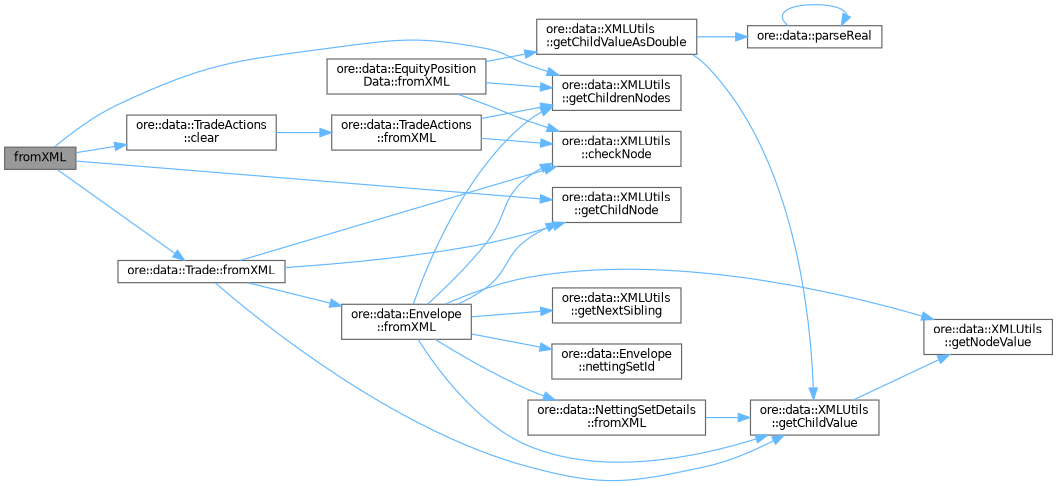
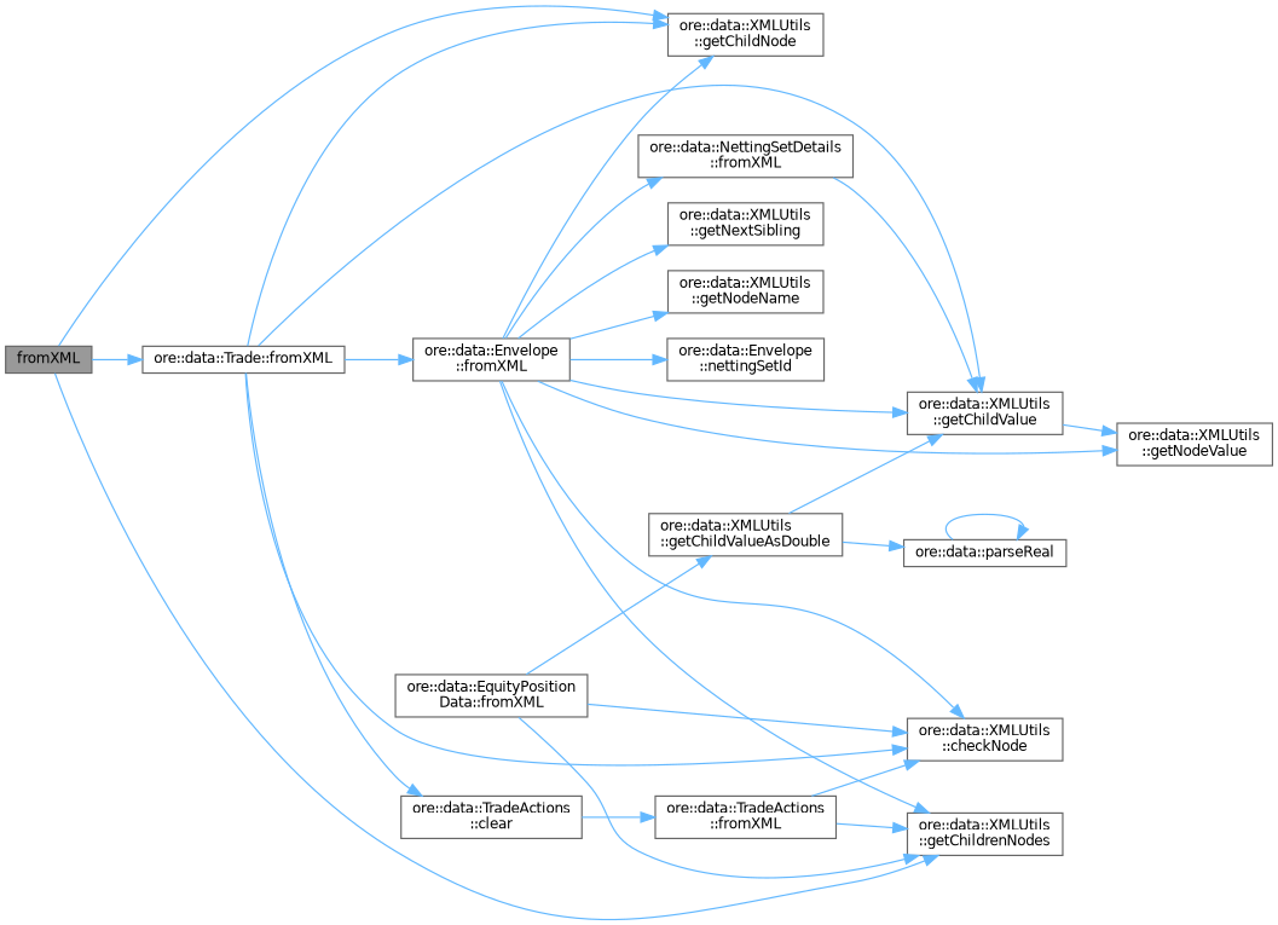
  digraph {
    rankdir=LR
    node [color=grey40 fillcolor=white fontname=Helvetica fontsize=10 shape=box style=filled]
    edge [color=steelblue1 fontname=Helvetica fontsize=10 labelfontname=Helvetica labelfontsize=10 style=solid]
    n1 [color=gray40 fillcolor=grey60 fontcolor=black height=0.2 label=fromXML width=0.4]
    n2 [height=0.2 label="ore::data::Trade::fromXML" width=0.4]
    n3 [height=0.2 label="ore::data::XMLUtils\l::getChildNode" width=0.4]
    n4 [height=0.2 label="ore::data::XMLUtils\l::getChildrenNodes" width=0.4]
    n5 [height=0.2 label="ore::data::EquityPosition\lData::fromXML" width=0.4]
    n6 [height=0.2 label="ore::data::XMLUtils\l::checkNode" width=0.4]
    n7 [height=0.2 label="ore::data::XMLUtils\l::getChildValueAsDouble" width=0.4]
    n8 [height=0.2 label="ore::data::XMLUtils\l::getChildValue" width=0.4]
    n9 [height=0.2 label="ore::data::TradeActions\l::clear" width=0.4]
    n10 [height=0.2 label="ore::data::Envelope\l::fromXML" width=0.4]
    n11 [height=0.2 label="ore::data::parseReal" width=0.4]
    n12 [height=0.2 label="ore::data::XMLUtils\l::getNodeValue" width=0.4]
    n13 [height=0.2 label="ore::data::TradeActions\l::fromXML" width=0.4]
    n14 [height=0.2 label="ore::data::NettingSetDetails\l::fromXML" width=0.4]
    n15 [height=0.2 label="ore::data::XMLUtils\l::getNextSibling" width=0.4]
+   n16 [height=0.2 label="ore::data::XMLUtils\l::getNodeName" width=0.4]
    n17 [height=0.2 label="ore::data::Envelope\l::nettingSetId" width=0.4]
    n1 -> n2
    n1 -> n3
    n1 -> n4
    n2 -> n3
    n2 -> n6
    n2 -> n8
-   n1 -> n9
+   n2 -> n9
    n2 -> n10
    n5 -> n4
    n5 -> n6
    n5 -> n7
    n7 -> n8
    n7 -> n11
    n8 -> n12
    n9 -> n13
    n10 -> n3
    n10 -> n4
    n10 -> n6
    n10 -> n8
    n10 -> n12
    n10 -> n14
    n10 -> n15
+   n10 -> n16
    n10 -> n17
    n11 -> n11
    n13 -> n4
    n13 -> n6
    n14 -> n8
  }
